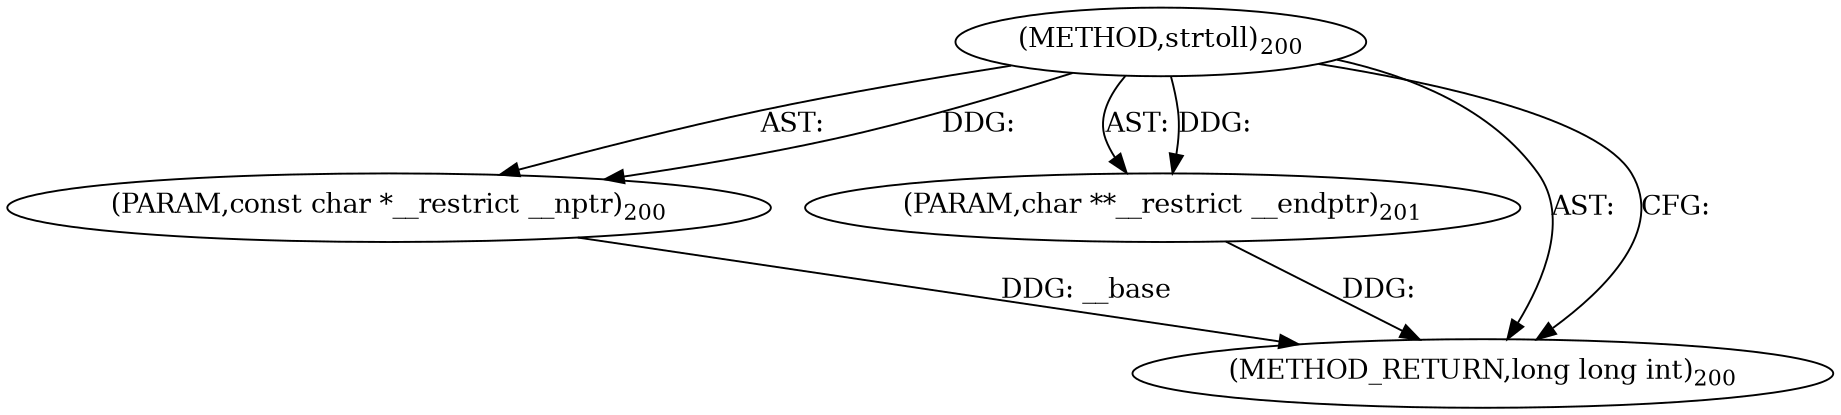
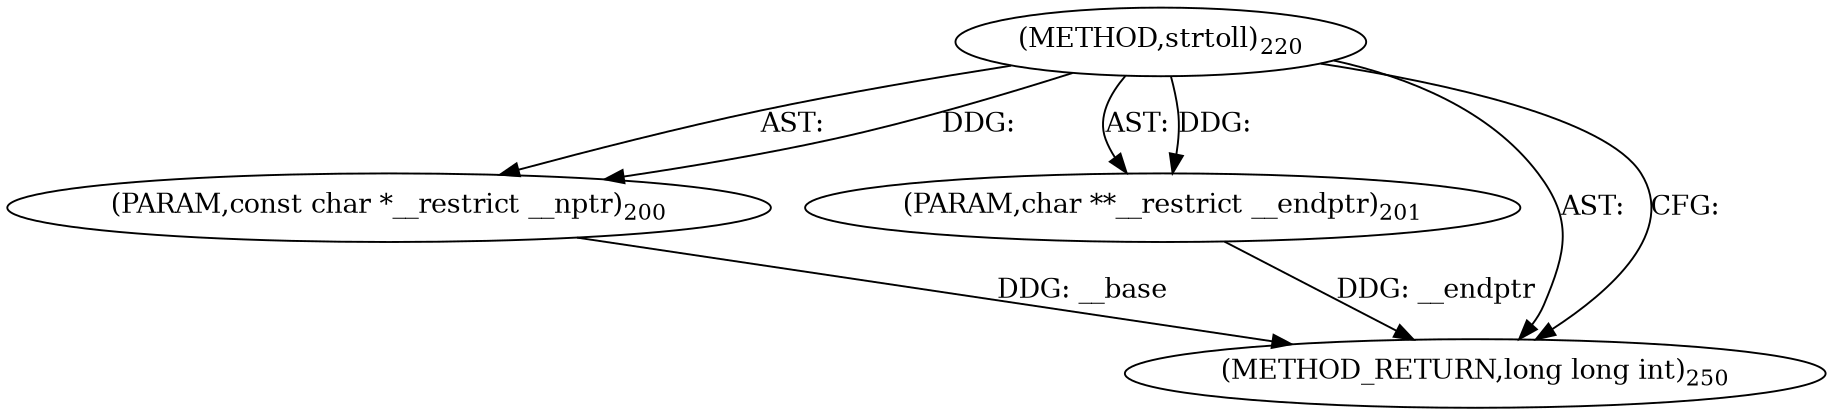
  digraph {
-   n1 [label=<(METHOD,strtoll)<SUB>200</SUB>>]
+   n1 [label=<(METHOD,strtoll)<SUB>220</SUB>>]
    n2 [label=<(PARAM,const char *__restrict __nptr)<SUB>200</SUB>>]
    n3 [label=<(PARAM,char **__restrict __endptr)<SUB>201</SUB>>]
-   n4 [label=<(METHOD_RETURN,long long int)<SUB>200</SUB>>]
+   n4 [label=<(METHOD_RETURN,long long int)<SUB>250</SUB>>]
    n1 -> n2 [label="AST: "]
    n1 -> n2 [label="DDG: "]
    n1 -> n3 [label="AST: "]
    n1 -> n3 [label="DDG: "]
    n1 -> n4 [label="AST: "]
    n1 -> n4 [label="CFG: "]
    n2 -> n4 [label="DDG: __base"]
-   n3 -> n4 [label="DDG: "]
+   n3 -> n4 [label="DDG: __endptr"]
  }
